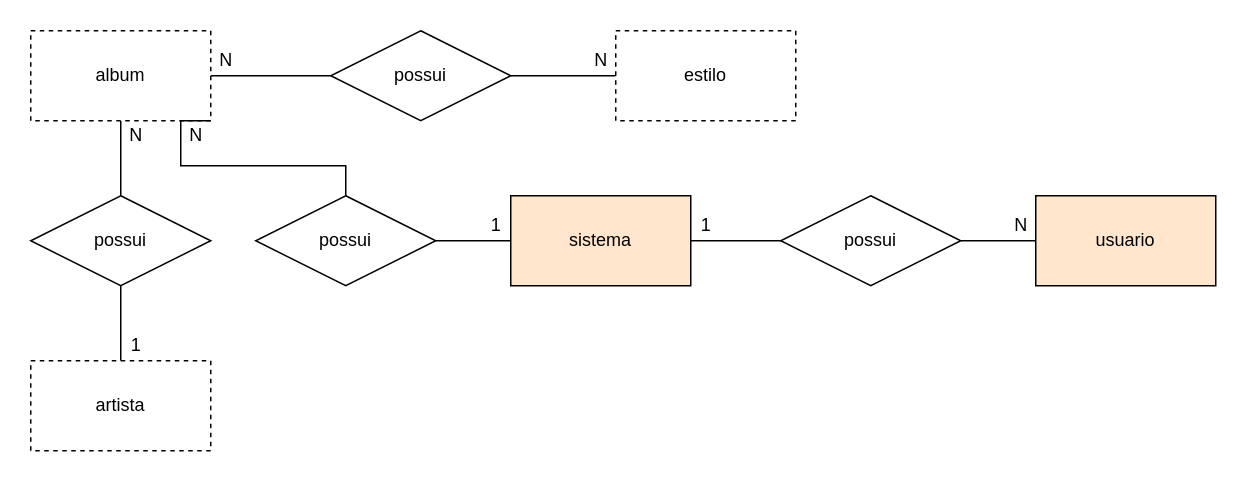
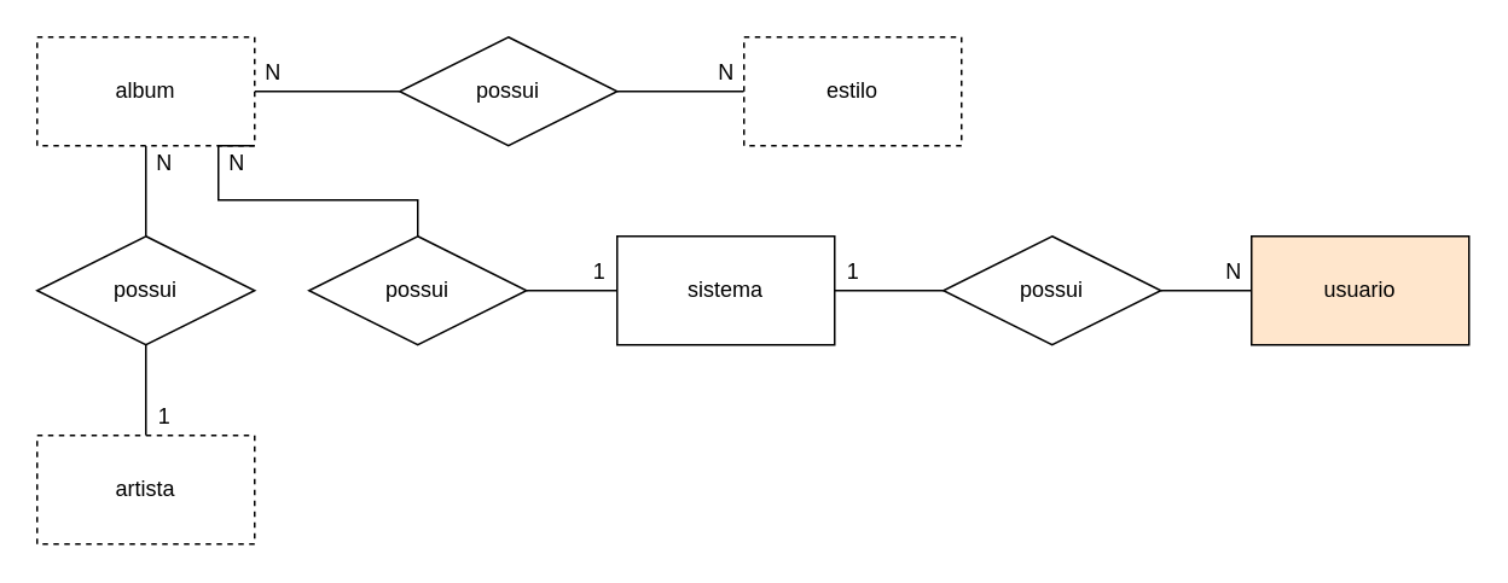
  <mxCell id="0" />
  <mxCell id="1" parent="0" />
  <mxCell id="2" style="edgeStyle=orthogonalEdgeStyle;rounded=0;orthogonalLoop=1;jettySize=auto;html=1;entryX=0;entryY=0.5;entryDx=0;entryDy=0;endArrow=none;endFill=0;" edge="1" parent="1" source="4" target="6"><mxGeometry relative="1" as="geometry" /></mxCell>
  <mxCell id="3" style="edgeStyle=orthogonalEdgeStyle;rounded=0;orthogonalLoop=1;jettySize=auto;html=1;entryX=0.5;entryY=0;entryDx=0;entryDy=0;endArrow=none;endFill=0;" edge="1" parent="1" source="4" target="11"><mxGeometry relative="1" as="geometry" /></mxCell>
  <mxCell id="4" value="album" style="rounded=0;whiteSpace=wrap;html=1;dashed=1;" vertex="1" parent="1"><mxGeometry x="20" y="20" width="120" height="60" as="geometry" /></mxCell>
  <mxCell id="5" style="edgeStyle=orthogonalEdgeStyle;rounded=0;orthogonalLoop=1;jettySize=auto;html=1;entryX=0;entryY=0.5;entryDx=0;entryDy=0;endArrow=none;endFill=0;" edge="1" parent="1" source="6" target="7"><mxGeometry relative="1" as="geometry" /></mxCell>
  <mxCell id="6" value="possui" style="shape=rhombus;perimeter=rhombusPerimeter;whiteSpace=wrap;html=1;align=center;" vertex="1" parent="1"><mxGeometry x="220" y="20" width="120" height="60" as="geometry" /></mxCell>
  <mxCell id="7" value="estilo" style="rounded=0;whiteSpace=wrap;html=1;dashed=1;" vertex="1" parent="1"><mxGeometry x="410" y="20" width="120" height="60" as="geometry" /></mxCell>
  <mxCell id="8" value="usuario" style="rounded=0;whiteSpace=wrap;html=1;fillColor=#ffe6cc;" vertex="1" parent="1"><mxGeometry x="690" y="130" width="120" height="60" as="geometry" /></mxCell>
  <mxCell id="9" style="edgeStyle=orthogonalEdgeStyle;rounded=0;orthogonalLoop=1;jettySize=auto;html=1;entryX=0.5;entryY=1;entryDx=0;entryDy=0;endArrow=none;endFill=0;" edge="1" parent="1" source="10" target="11"><mxGeometry relative="1" as="geometry" /></mxCell>
  <mxCell id="10" value="artista" style="rounded=0;whiteSpace=wrap;html=1;dashed=1;" vertex="1" parent="1"><mxGeometry x="20" y="240" width="120" height="60" as="geometry" /></mxCell>
  <mxCell id="11" value="possui" style="shape=rhombus;perimeter=rhombusPerimeter;whiteSpace=wrap;html=1;align=center;" vertex="1" parent="1"><mxGeometry x="20" y="130" width="120" height="60" as="geometry" /></mxCell>
  <mxCell id="12" value="N" style="text;html=1;align=center;verticalAlign=middle;resizable=0;points=[];autosize=1;strokeColor=none;" vertex="1" parent="1"><mxGeometry x="390" y="30" width="20" height="20" as="geometry" /></mxCell>
  <mxCell id="13" value="N" style="text;html=1;align=center;verticalAlign=middle;resizable=0;points=[];autosize=1;strokeColor=none;" vertex="1" parent="1"><mxGeometry x="140" y="30" width="20" height="20" as="geometry" /></mxCell>
  <mxCell id="14" value="N" style="text;html=1;align=center;verticalAlign=middle;resizable=0;points=[];autosize=1;strokeColor=none;" vertex="1" parent="1"><mxGeometry x="80" y="80" width="20" height="20" as="geometry" /></mxCell>
  <mxCell id="15" value="1" style="text;html=1;align=center;verticalAlign=middle;resizable=0;points=[];autosize=1;strokeColor=none;" vertex="1" parent="1"><mxGeometry x="80" y="220" width="20" height="20" as="geometry" /></mxCell>
  <mxCell id="16" style="edgeStyle=orthogonalEdgeStyle;rounded=0;orthogonalLoop=1;jettySize=auto;html=1;entryX=0;entryY=0.5;entryDx=0;entryDy=0;endArrow=none;endFill=0;" edge="1" parent="1" source="17" target="19"><mxGeometry relative="1" as="geometry" /></mxCell>
- <mxCell id="17" value="sistema" style="rounded=0;whiteSpace=wrap;html=1;fillColor=#ffe6cc;" vertex="1" parent="1"><mxGeometry x="340" y="130" width="120" height="60" as="geometry" /></mxCell>
+ <mxCell id="17" value="sistema" style="rounded=0;whiteSpace=wrap;html=1;" vertex="1" parent="1"><mxGeometry x="340" y="130" width="120" height="60" as="geometry" /></mxCell>
  <mxCell id="18" style="edgeStyle=orthogonalEdgeStyle;rounded=0;orthogonalLoop=1;jettySize=auto;html=1;endArrow=none;endFill=0;" edge="1" parent="1" source="19" target="8"><mxGeometry relative="1" as="geometry" /></mxCell>
  <mxCell id="19" value="possui" style="shape=rhombus;perimeter=rhombusPerimeter;whiteSpace=wrap;html=1;align=center;" vertex="1" parent="1"><mxGeometry x="520" y="130" width="120" height="60" as="geometry" /></mxCell>
  <mxCell id="20" style="edgeStyle=orthogonalEdgeStyle;rounded=0;orthogonalLoop=1;jettySize=auto;html=1;entryX=1;entryY=1;entryDx=0;entryDy=0;endArrow=none;endFill=0;" edge="1" parent="1" source="22" target="4"><mxGeometry relative="1" as="geometry"><Array as="points"><mxPoint x="230" y="110" /><mxPoint x="120" y="110" /><mxPoint x="120" y="80" /></Array></mxGeometry></mxCell>
  <mxCell id="21" style="edgeStyle=orthogonalEdgeStyle;rounded=0;orthogonalLoop=1;jettySize=auto;html=1;entryX=0;entryY=0.5;entryDx=0;entryDy=0;endArrow=none;endFill=0;" edge="1" parent="1" source="22" target="17"><mxGeometry relative="1" as="geometry" /></mxCell>
  <mxCell id="22" value="possui" style="shape=rhombus;perimeter=rhombusPerimeter;whiteSpace=wrap;html=1;align=center;" vertex="1" parent="1"><mxGeometry x="170" y="130" width="120" height="60" as="geometry" /></mxCell>
  <mxCell id="23" value="N" style="text;html=1;align=center;verticalAlign=middle;resizable=0;points=[];autosize=1;strokeColor=none;" vertex="1" parent="1"><mxGeometry x="120" y="80" width="20" height="20" as="geometry" /></mxCell>
  <mxCell id="24" value="1" style="text;html=1;align=center;verticalAlign=middle;resizable=0;points=[];autosize=1;strokeColor=none;" vertex="1" parent="1"><mxGeometry x="320" y="140" width="20" height="20" as="geometry" /></mxCell>
  <mxCell id="25" value="1" style="text;html=1;align=center;verticalAlign=middle;resizable=0;points=[];autosize=1;strokeColor=none;" vertex="1" parent="1"><mxGeometry x="460" y="140" width="20" height="20" as="geometry" /></mxCell>
  <mxCell id="26" value="N" style="text;html=1;align=center;verticalAlign=middle;resizable=0;points=[];autosize=1;strokeColor=none;" vertex="1" parent="1"><mxGeometry x="670" y="140" width="20" height="20" as="geometry" /></mxCell>
